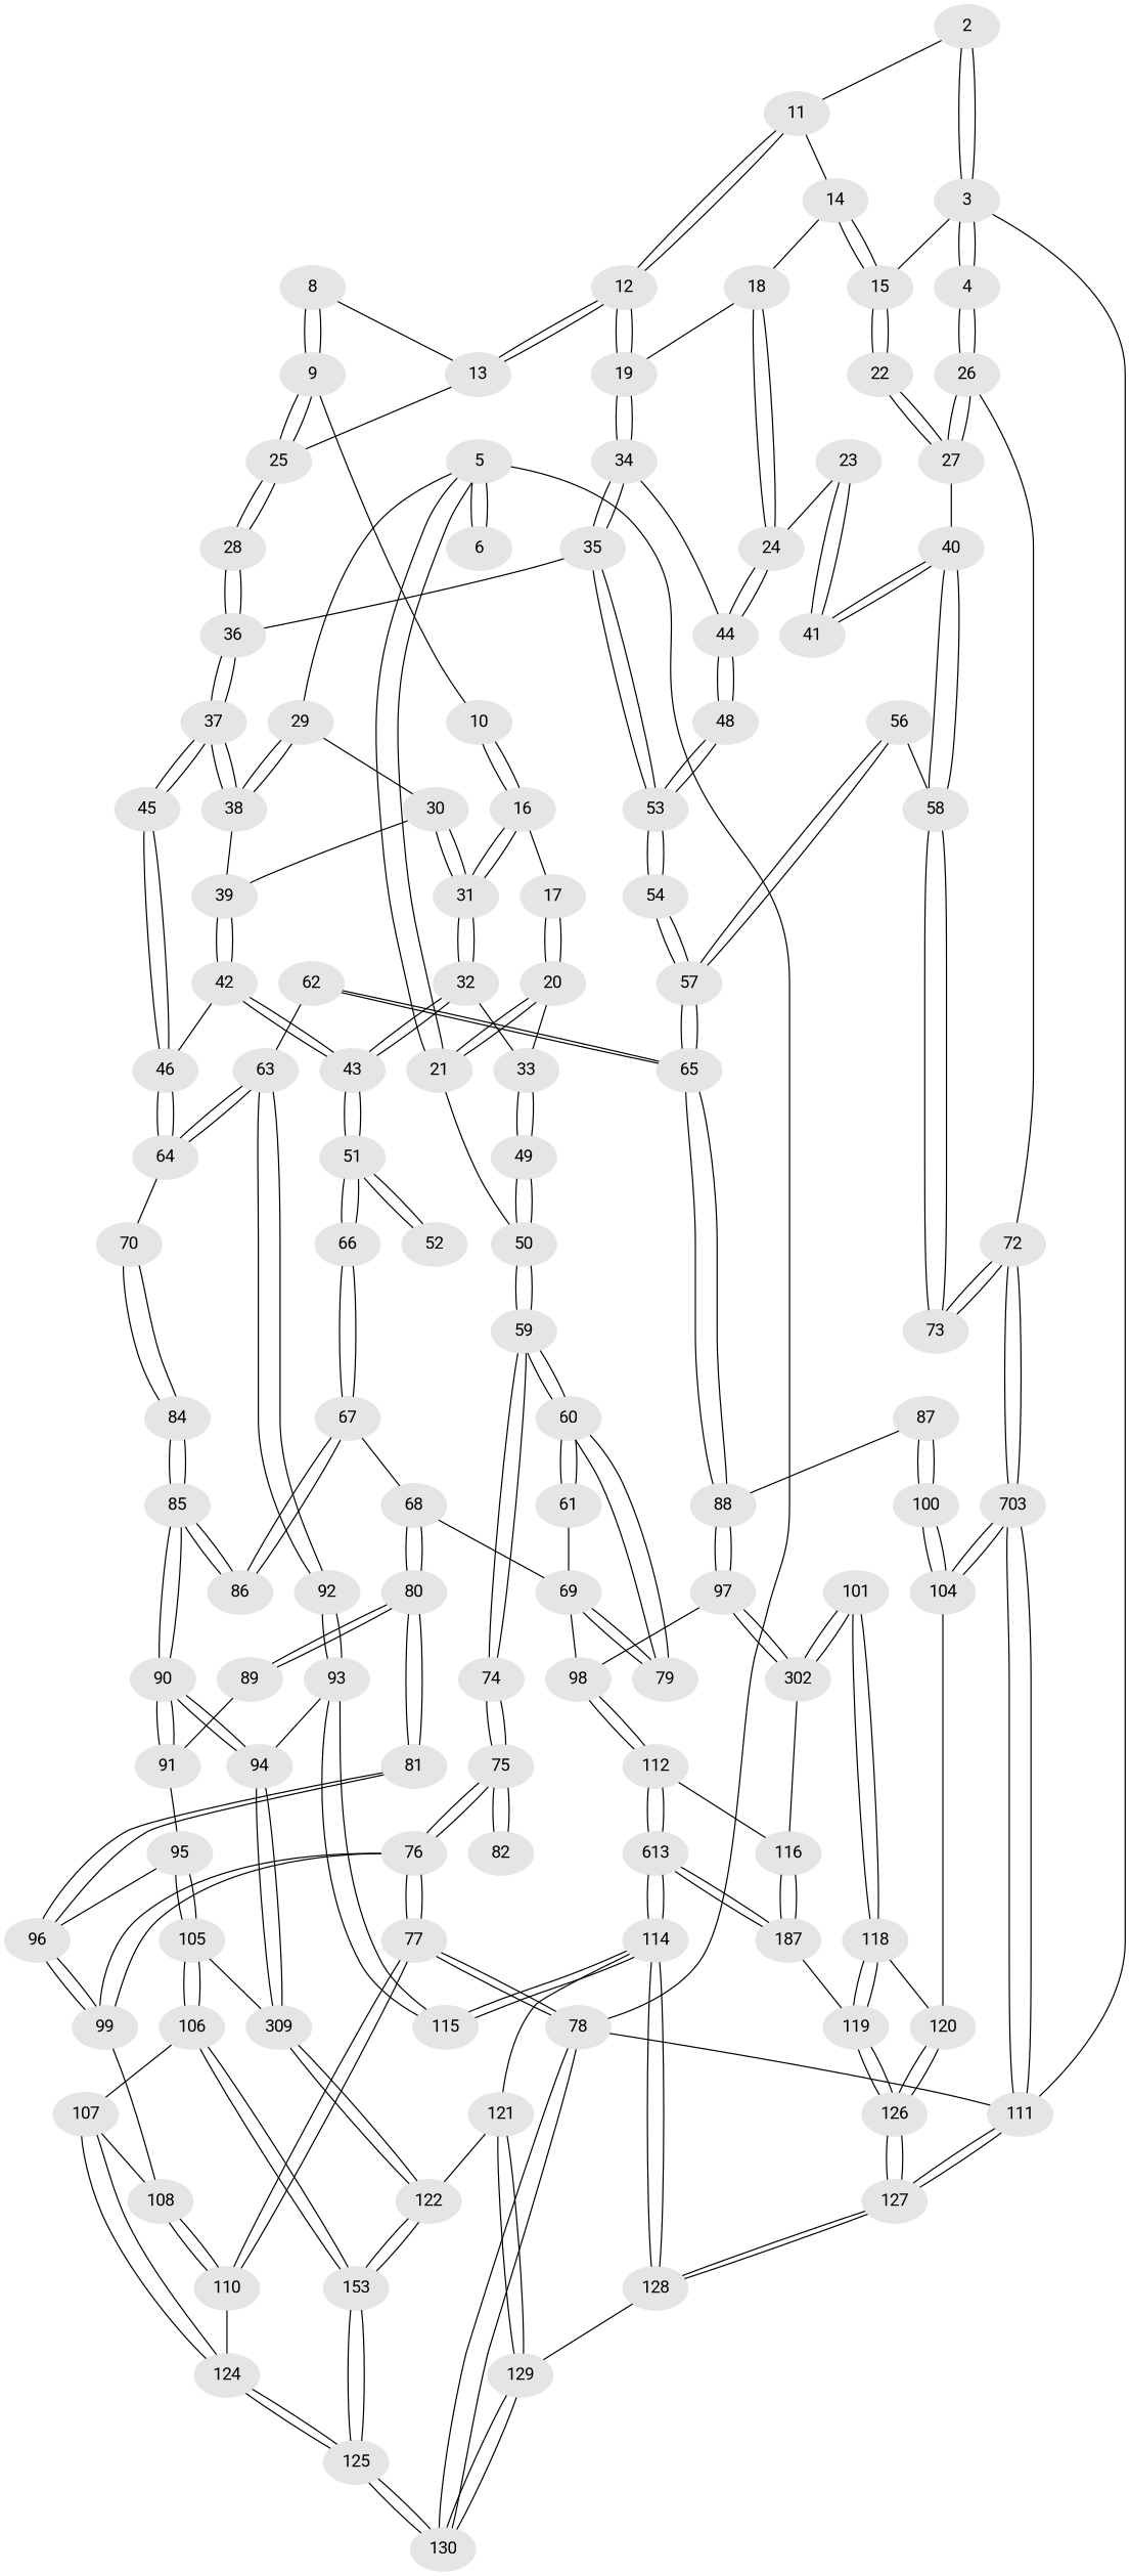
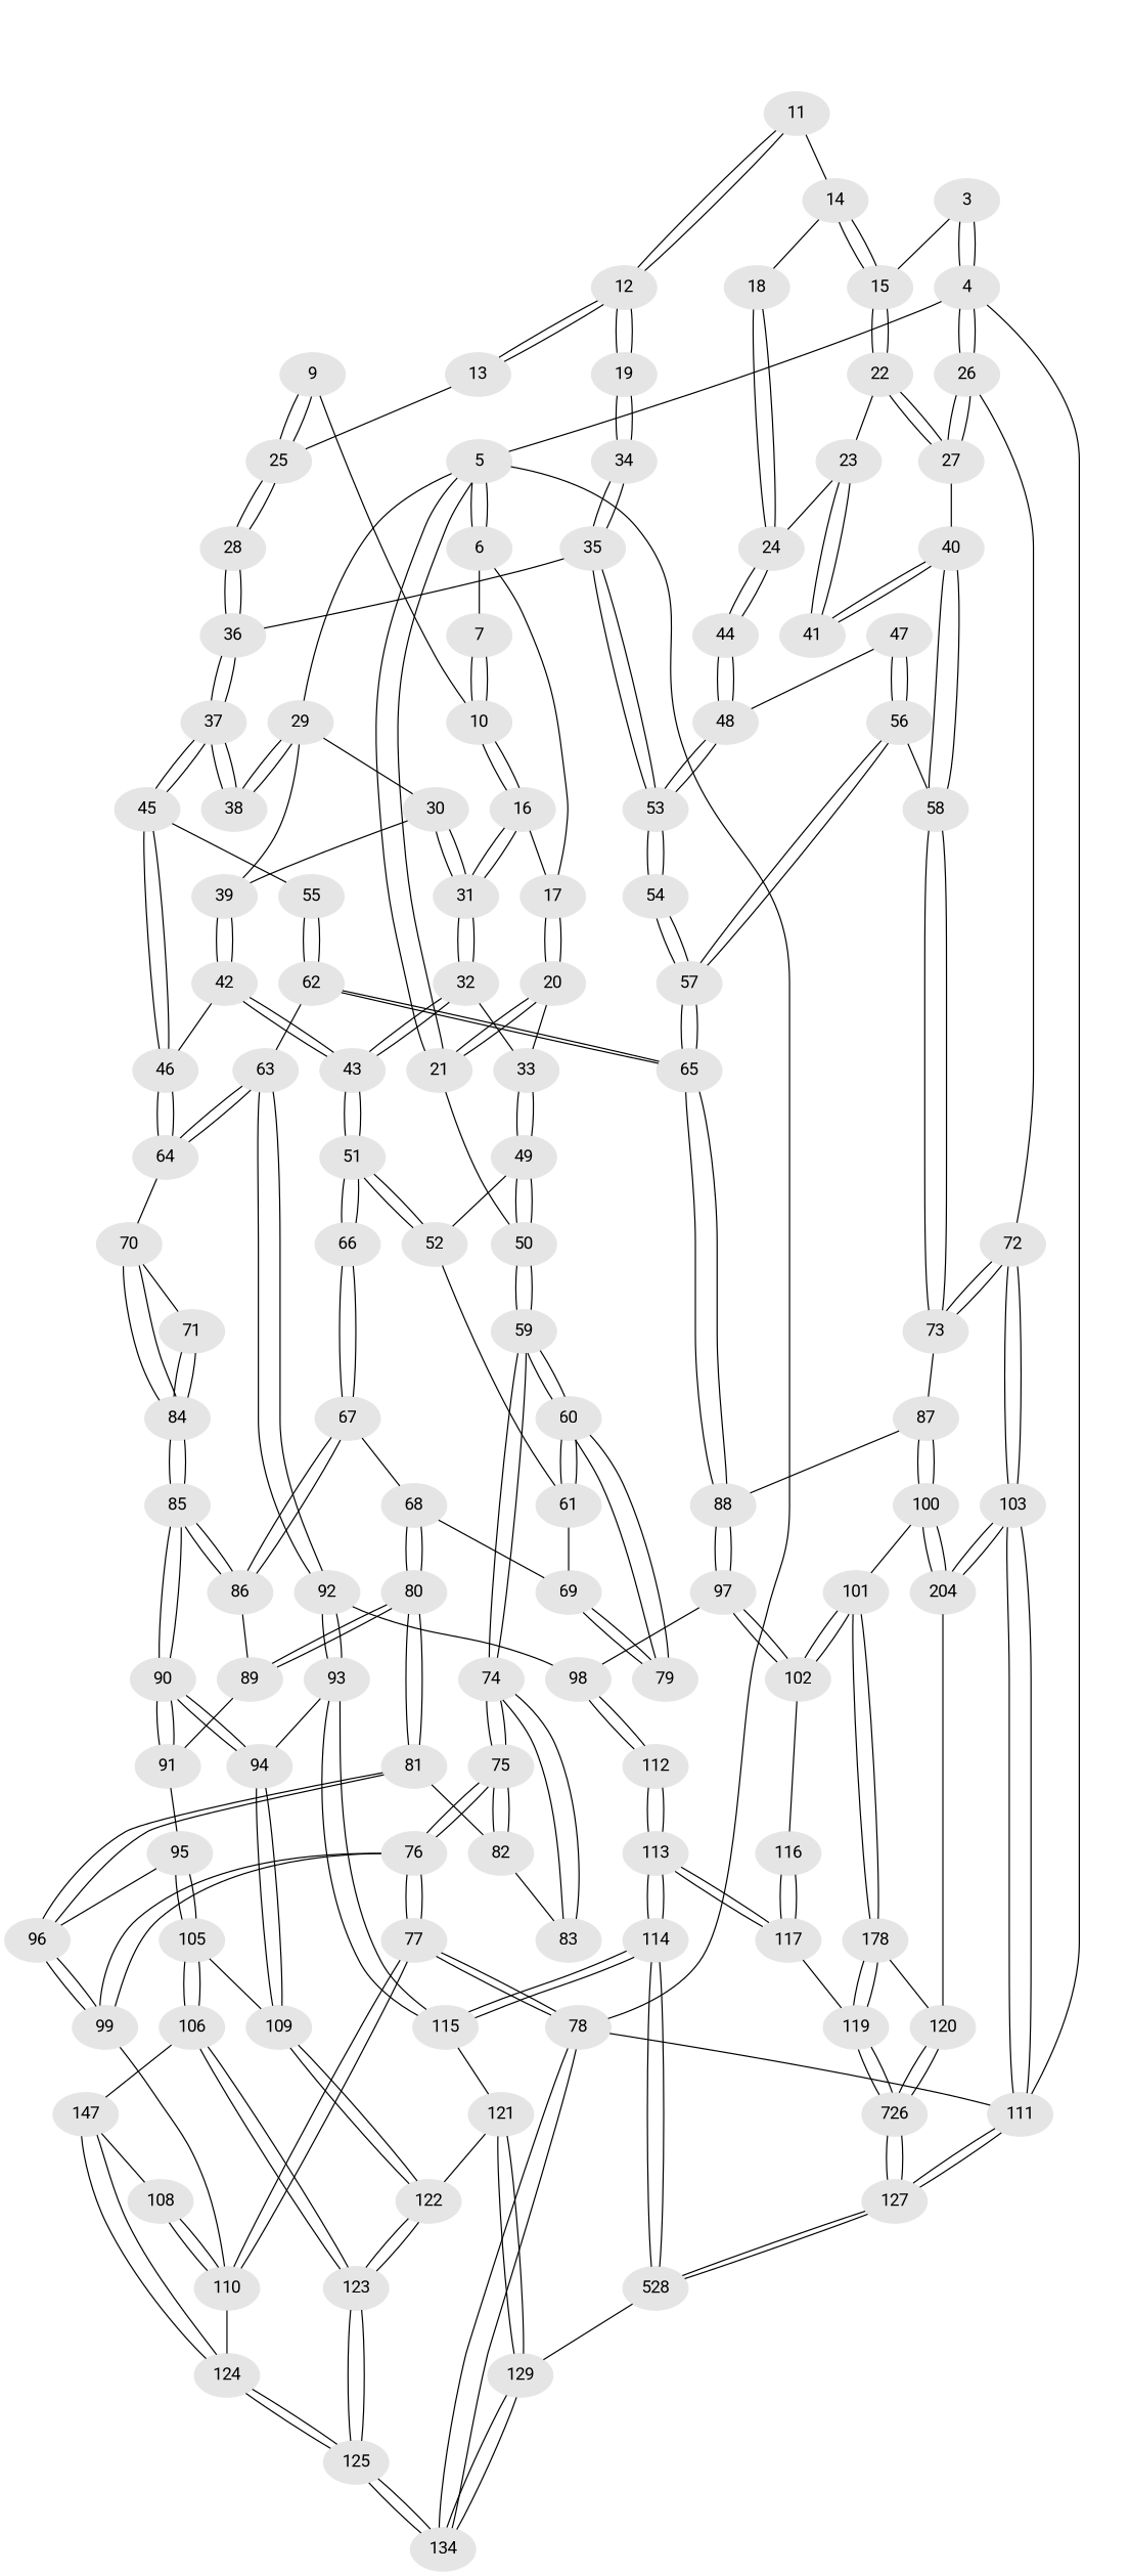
  graph {
    fontname=Roboto
    node [color=gray90 fontname=Roboto style=filled]
    edge [fontname=Roboto]
-   2
    3
    11
-   8
    9
    13
    4
    15
    12
    14
    5
    26
    111
    22
    6
    21
    78
    29
    27
    72
    127
+   7
    17
    50
-   130
+   130 [label=134]
    10
    20
    16
    25
    28
    31
    19
    18
    34
    24
    23
    32
    33
    44
    35
    49
    59
    41
    40
    48
    36
    73
-   103 [label=703]
+   103
    58
    30
    38
    37
    39
    42
    43
    51
    52
    53
    54
    45
    46
+   55
+   47
    56
    64
    66
    62
    70
    57
    61
    60
    74
    67
    69
    65
    63
    88
    87
    79
    75
+   83
    92
    93
    98
+   71
    84
    97
    68
    86
    80
    89
    81
    85
-   104
+   104 [label=204]
    100
    76
    82
    77
    99
    110
    108
    124
    96
    91
    90
    94
    101
-   102 [label=302]
+   102
    95
-   109 [label=309]
+   109
    105
    115
    112
    121
    122
    106
    116
-   113 [label=613]
-   118
+   113
+   118 [label=178]
    120
    119
-   117 [label=187]
-   126
-   107
-   123 [label=153]
+   117
+   126 [label=726]
+   107 [label=147]
+   123
    125
-   128
+   128 [label=528]
    114
    129
-   2 -- 3
-   2 -- 3
-   2 -- 11
    3 -- 4
    3 -- 4
    3 -- 15
    11 -- 12
    11 -- 12
    11 -- 14
-   8 -- 9
-   8 -- 9
-   8 -- 13
    9 -- 10
    9 -- 25
    9 -- 25
    13 -- 25
+   4 -- 5
    4 -- 26
    4 -- 26
-   3 -- 111
+   4 -- 111
    15 -- 22
    15 -- 22
    12 -- 13
    12 -- 13
    12 -- 19
    12 -- 19
    14 -- 15
    14 -- 15
    14 -- 18
    5 -- 6
    5 -- 6
    5 -- 21
    5 -- 21
    5 -- 78
    5 -- 29
    26 -- 27
    26 -- 27
    26 -- 72
    111 -- 127
    111 -- 127
    22 -- 27
    22 -- 27
+   22 -- 23
+   6 -- 7
+   6 -- 17
    21 -- 50
    78 -- 111
    78 -- 130
    78 -- 130
    29 -- 30
    29 -- 38
    29 -- 38
    27 -- 40
    72 -- 73
    72 -- 73
    72 -- 103
    72 -- 103
    127 -- 128
    127 -- 128
+   7 -- 10
+   7 -- 10
    17 -- 20
    17 -- 20
    50 -- 59
    50 -- 59
    10 -- 16
    10 -- 16
    20 -- 21
    20 -- 21
    20 -- 33
    16 -- 17
    16 -- 31
    16 -- 31
    25 -- 28
    25 -- 28
    28 -- 36
    28 -- 36
    31 -- 32
    31 -- 32
    19 -- 34
    19 -- 34
-   18 -- 19
    18 -- 24
    18 -- 24
-   34 -- 44
    34 -- 35
    34 -- 35
    24 -- 44
    24 -- 44
    23 -- 24
    23 -- 41
    23 -- 41
    32 -- 33
    32 -- 43
    32 -- 43
    33 -- 49
    33 -- 49
    44 -- 48
    44 -- 48
    35 -- 36
    35 -- 53
    35 -- 53
    49 -- 50
    49 -- 50
+   49 -- 52
    59 -- 60
    59 -- 60
    59 -- 74
    59 -- 74
    40 -- 41
    40 -- 41
    40 -- 58
    40 -- 58
    48 -- 53
    48 -- 53
    36 -- 37
    36 -- 37
+   73 -- 87
    103 -- 111
    103 -- 111
    103 -- 104
    103 -- 104
    58 -- 73
    58 -- 73
    30 -- 31
    30 -- 31
    30 -- 39
-   38 -- 39
+   29 -- 39
    37 -- 38
    37 -- 38
    37 -- 45
    37 -- 45
    39 -- 42
    39 -- 42
    42 -- 43
    42 -- 43
    42 -- 46
    43 -- 51
    43 -- 51
    51 -- 52
    51 -- 52
    51 -- 66
    51 -- 66
+   52 -- 61
    53 -- 54
    53 -- 54
    54 -- 57
    54 -- 57
    45 -- 46
    45 -- 46
+   45 -- 55
    46 -- 64
    46 -- 64
+   55 -- 62
+   55 -- 62
+   47 -- 48
+   47 -- 56
+   47 -- 56
    56 -- 58
    56 -- 57
    56 -- 57
    64 -- 70
    66 -- 67
    66 -- 67
    62 -- 65
    62 -- 65
    62 -- 63
+   70 -- 71
    70 -- 84
    70 -- 84
    57 -- 65
    57 -- 65
    61 -- 69
    60 -- 61
    60 -- 61
    60 -- 79
    60 -- 79
    74 -- 75
    74 -- 75
+   74 -- 83
+   74 -- 83
    67 -- 68
    67 -- 86
    67 -- 86
    69 -- 79
    69 -- 79
    65 -- 88
    65 -- 88
    63 -- 64
    63 -- 64
    63 -- 92
    63 -- 92
    88 -- 97
    88 -- 97
    87 -- 88
    87 -- 100
    87 -- 100
    75 -- 76
    75 -- 76
    75 -- 82
    75 -- 82
    92 -- 93
    92 -- 93
-   69 -- 98
+   92 -- 98
    93 -- 94
    93 -- 115
    93 -- 115
    98 -- 112
    98 -- 112
+   71 -- 84
+   71 -- 84
    84 -- 85
    84 -- 85
    97 -- 98
    97 -- 102
    97 -- 102
    68 -- 69
    68 -- 80
    68 -- 80
+   86 -- 89
    80 -- 89
    80 -- 89
    80 -- 81
    80 -- 81
    89 -- 91
+   81 -- 82
    81 -- 96
    81 -- 96
    85 -- 86
    85 -- 86
    85 -- 90
    85 -- 90
    104 -- 120
    100 -- 104
    100 -- 104
+   100 -- 101
    76 -- 77
    76 -- 77
    76 -- 99
    76 -- 99
+   82 -- 83
    77 -- 78
    77 -- 78
    77 -- 110
    77 -- 110
-   99 -- 108
+   99 -- 110
    110 -- 124
    108 -- 110
    108 -- 110
    124 -- 125
    124 -- 125
    96 -- 99
    96 -- 99
    91 -- 95
    90 -- 91
    90 -- 91
    90 -- 94
    90 -- 94
    94 -- 109
    94 -- 109
    101 -- 102
    101 -- 102
    101 -- 118
    101 -- 118
    102 -- 116
    95 -- 96
    95 -- 105
    95 -- 105
    109 -- 122
    109 -- 122
    105 -- 109
    105 -- 106
    105 -- 106
-   114 -- 121
-   112 -- 116
+   115 -- 121
    112 -- 113
    112 -- 113
    121 -- 122
    121 -- 129
    121 -- 129
    122 -- 123
    122 -- 123
    106 -- 107
    106 -- 123
    106 -- 123
    116 -- 117
    116 -- 117
    113 -- 117
    113 -- 117
    113 -- 114
    113 -- 114
    118 -- 120
    118 -- 119
    118 -- 119
    120 -- 126
    120 -- 126
    119 -- 126
    119 -- 126
    117 -- 119
    126 -- 127
    126 -- 127
    107 -- 108
    107 -- 124
    107 -- 124
    123 -- 125
    123 -- 125
    125 -- 130
    125 -- 130
    128 -- 129
    114 -- 115
    114 -- 115
    114 -- 128
    114 -- 128
    129 -- 130
    129 -- 130
  }
